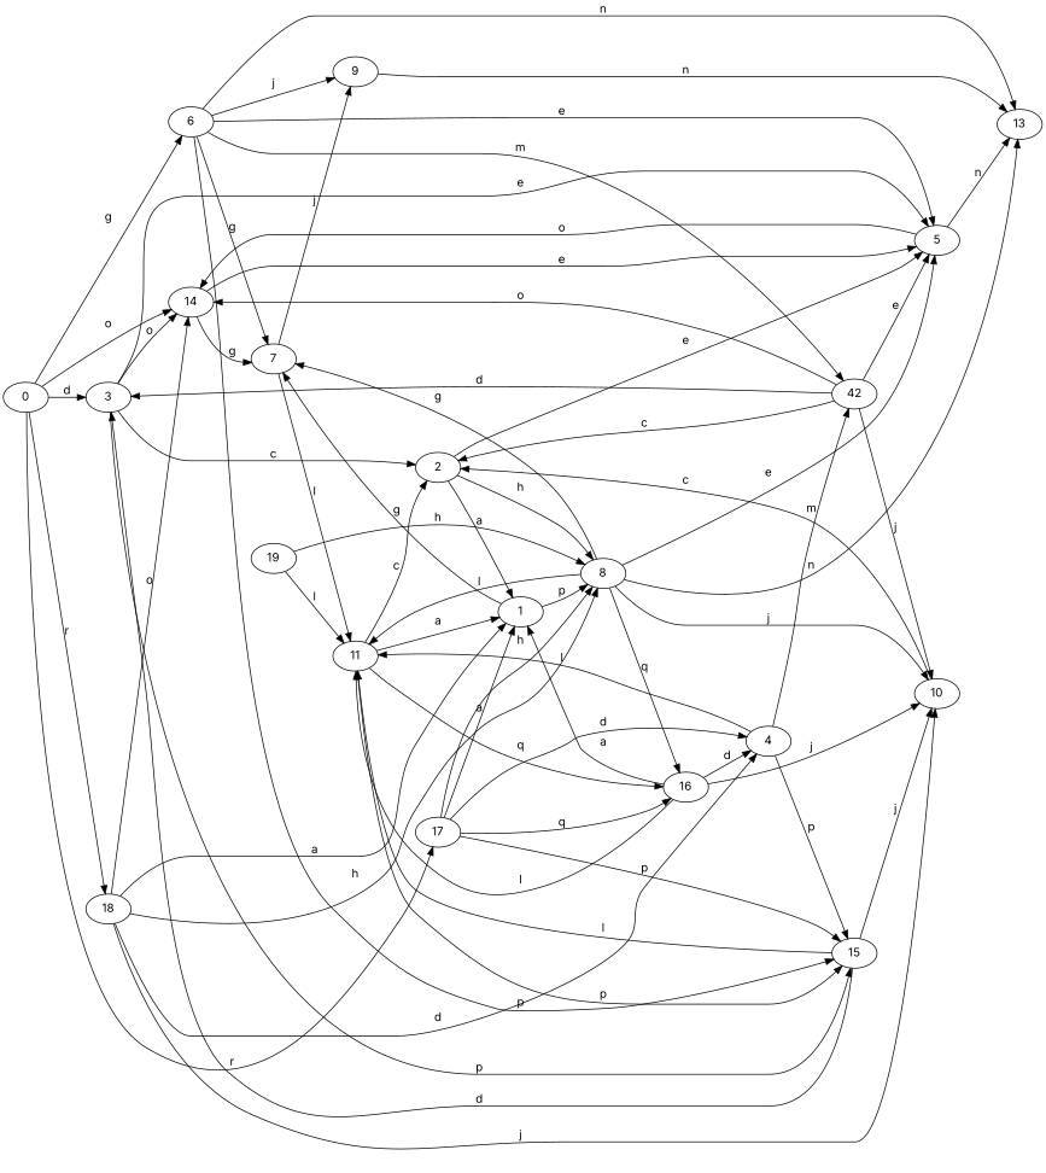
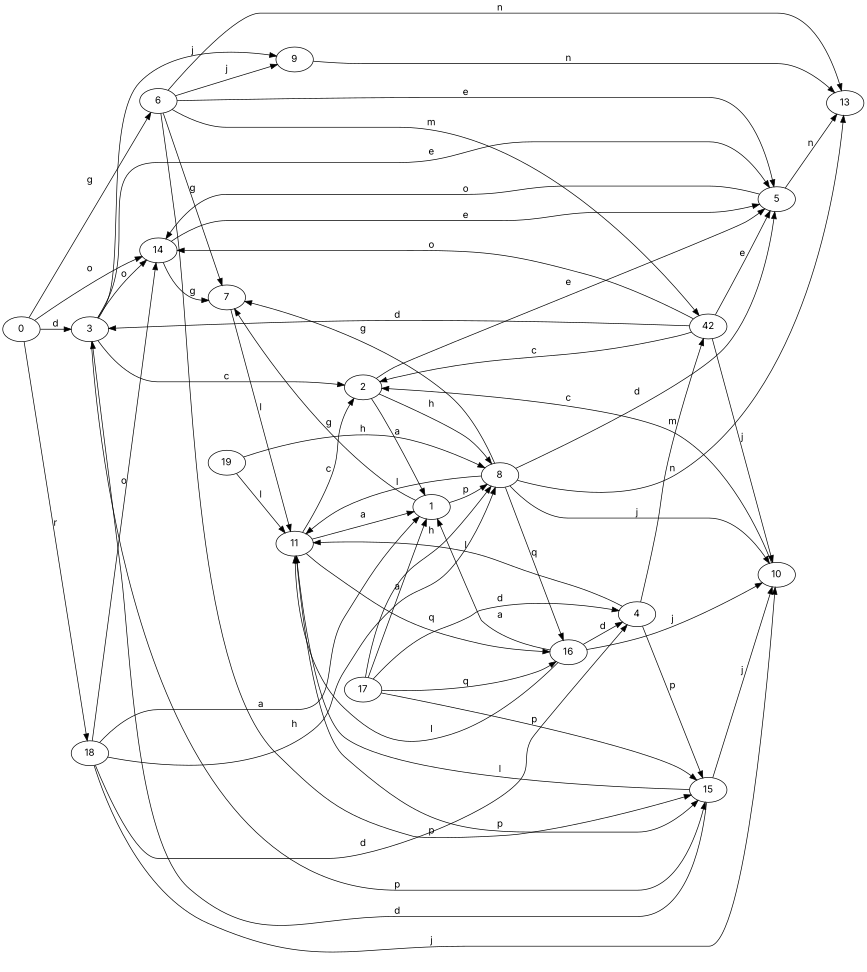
  strict digraph {
    fontname=Inter
    rankdir=LR
    node [fontname=Inter]
    edge [fontname=Inter]
    0
    3
    6
    14
    17
    18
    2
    5
    9
    15
    7
    n12 [label=42]
    13
    1
    8
    4
    16
    10
    11
    19
    0 -> 3 [label=d]
    0 -> 6 [label=g]
    0 -> 14 [label=o]
-   0 -> 17 [label=r]
    0 -> 18 [label=r]
    3 -> 14 [label=o]
    3 -> 2 [label=c]
    3 -> 5 [label=e]
-   7 -> 9 [label=j]
+   3 -> 9 [label=j]
    3 -> 15 [label=p]
    6 -> 5 [label=e]
    6 -> 9 [label=j]
    6 -> 15 [label=p]
    6 -> 7 [label=g]
    6 -> n12 [label=m]
    6 -> 13 [label=n]
    14 -> 5 [label=e]
    14 -> 7 [label=g]
    17 -> 15 [label=p]
    17 -> 1 [label=a]
    17 -> 8 [label=h]
    17 -> 4 [label=d]
    17 -> 16 [label=q]
    18 -> 14 [label=o]
    18 -> 1 [label=a]
    18 -> 8 [label=h]
    18 -> 4 [label=d]
    18 -> 10 [label=j]
    2 -> 5 [label=e]
    2 -> 1 [label=a]
    2 -> 8 [label=h]
    5 -> 14 [label=o]
    5 -> 13 [label=n]
    9 -> 13 [label=n]
    15 -> 3 [label=d]
    15 -> 10 [label=j]
    15 -> 11 [label=l]
    7 -> 11 [label=l]
    n12 -> 3 [label=d]
    n12 -> 14 [label=o]
    n12 -> 2 [label=c]
    n12 -> 5 [label=e]
    n12 -> 10 [label=j]
    1 -> 7 [label=g]
    1 -> 8 [label=p]
-   8 -> 5 [label=e]
+   8 -> 5 [label=d]
    8 -> 7 [label=g]
    8 -> 13 [label=n]
    8 -> 16 [label=q]
    8 -> 10 [label=j]
    8 -> 11 [label=l]
    4 -> 15 [label=p]
    4 -> n12 [label=m]
    4 -> 11 [label=l]
    16 -> 1 [label=a]
    16 -> 4 [label=d]
    16 -> 10 [label=j]
    16 -> 11 [label=l]
    10 -> 2 [label=c]
    11 -> 2 [label=c]
    11 -> 15 [label=p]
    11 -> 1 [label=a]
    11 -> 16 [label=q]
    19 -> 8 [label=h]
    19 -> 11 [label=l]
  }
